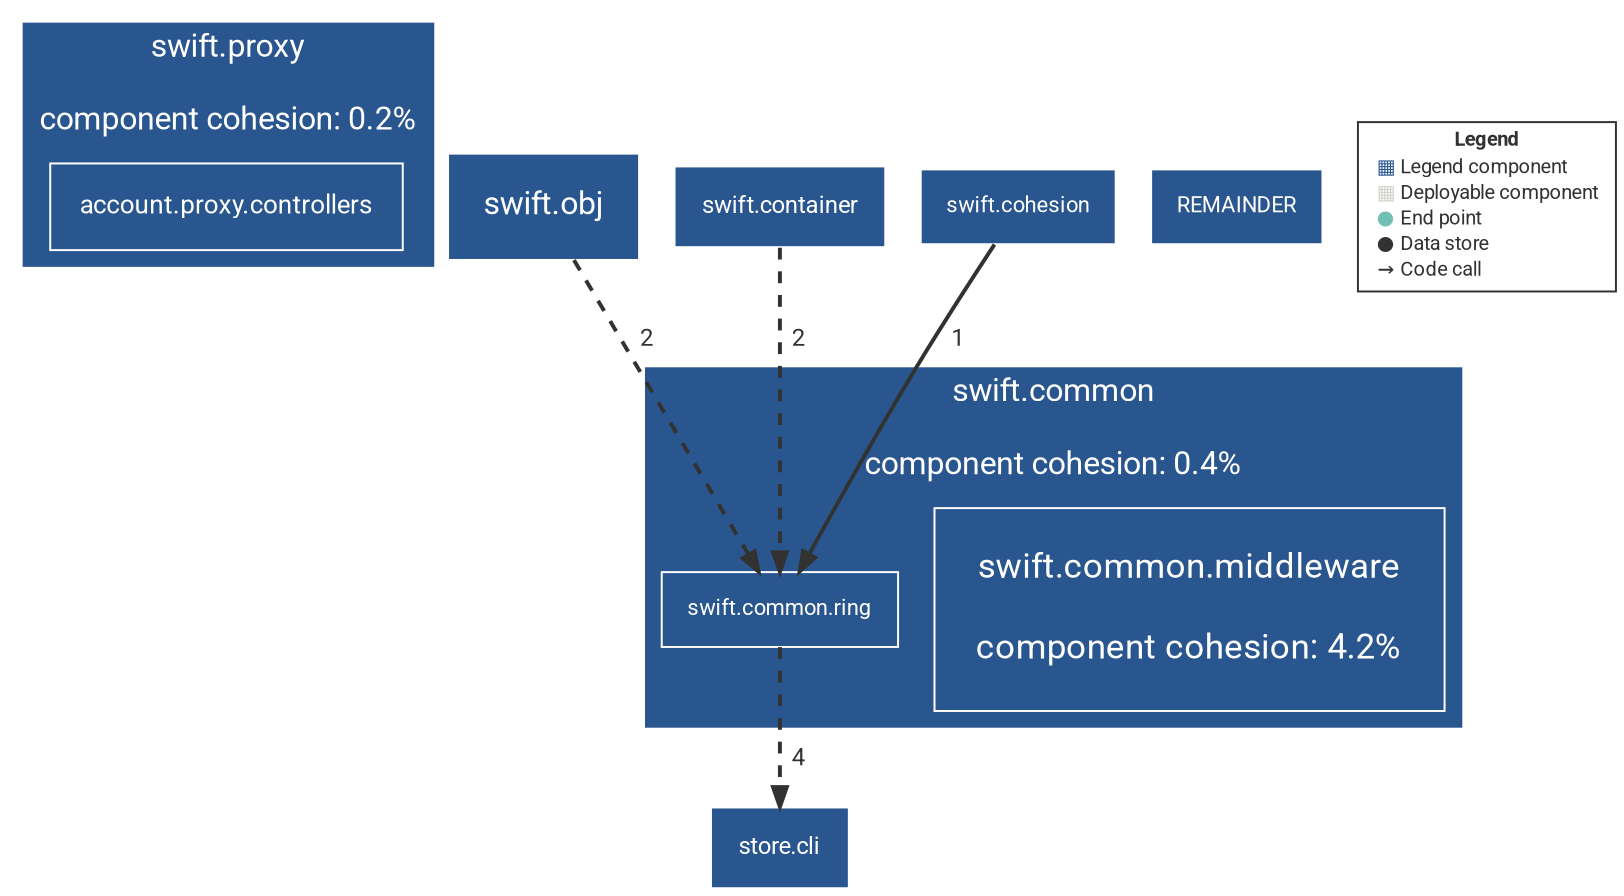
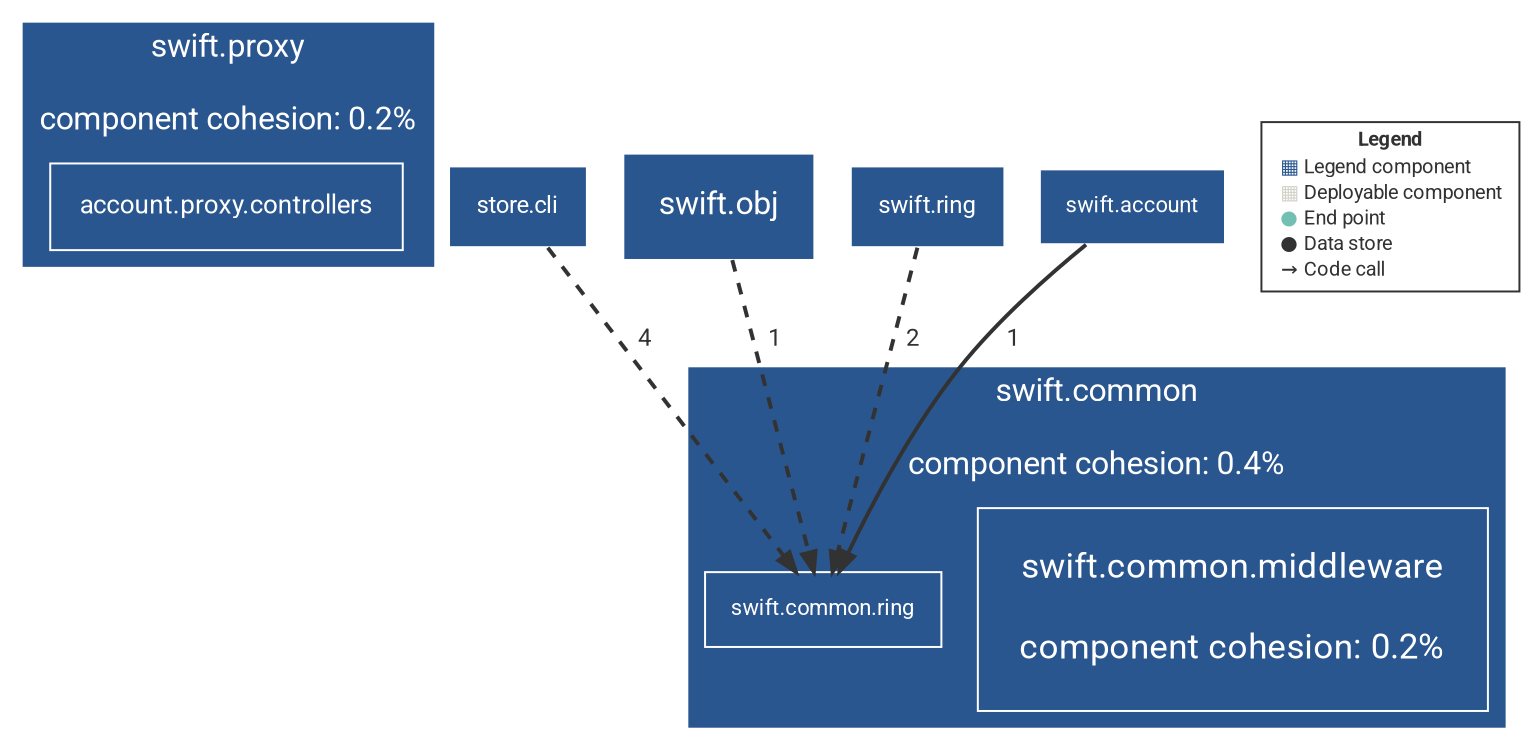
  digraph {
    compound=true
    fontname=Roboto
    rankdir=TD
    node [color="#FFFFFF" fillcolor="#2A568F" fontcolor="#FFFFFF" fontname=Roboto fontsize=11 margin=0.176 penwidth=1 shape=box style=filled]
    edge [color="#323232" fontcolor="#323232" fontname=Roboto fontsize=12 penwidth=2 style=dashed]
    n1 [fontsize=13 label="account.proxy.controllers" margin=0.20800000000000002]
-   n2 [fontsize=18 label="swift.common.middleware\n\ncomponent cohesion: 4.2%" margin=0.28800000000000003]
+   n2 [fontsize=18 label="swift.common.middleware\n\ncomponent cohesion: 0.2%" margin=0.28800000000000003]
    n3 [label="swift.common.ring"]
    n4 [fontsize=12 label="store.cli" margin=0.192]
    n5 [fontsize=16 label="swift.obj" margin=0.256]
-   n6 [label=REMAINDER]
-   n7 [fontsize=12 label="swift.container" margin=0.192]
-   n8 [label="swift.cohesion"]
+   n7 [fontsize=12 label="swift.ring" margin=0.192]
+   n8 [label="swift.account"]
    n9 [color="#323232" fillcolor="#FFFFFF" fontcolor="#323232" fontsize=10 label=<<TABLE BORDER="0" CELLPADDING="1" CELLSPACING="0"> <TR><TD COLSPAN="2"><B>Legend</B></TD></TR> <TR><TD><FONT COLOR="#2A568F">&#9638;</FONT></TD><TD ALIGN="left">Legend component</TD></TR> <TR><TD><FONT COLOR="#D2D1C7">&#9638;</FONT></TD><TD ALIGN="left">Deployable component</TD></TR> <TR><TD><FONT COLOR="#72C0B4">&#9679;</FONT></TD><TD ALIGN="left">End point</TD></TR> <TR><TD><FONT COLOR="#323232">&#9679;</FONT></TD><TD ALIGN="left">Data store</TD></TR> <TR><TD><FONT COLOR="#323232">&rarr;</FONT></TD><TD ALIGN="left">Code call</TD></TR> </TABLE> > margin=""]
    subgraph cluster_1 {
      color="#2A568F"
      fontcolor="#FFFFFF"
      fontsize=16
      label="swift.proxy\n\ncomponent cohesion: 0.2%"
      style=filled
      n1
    }
    subgraph cluster_2 {
      color="#2A568F"
      fontcolor="#FFFFFF"
      fontsize=16
      label="swift.common\n\ncomponent cohesion: 0.4%"
      style=filled
      n2
      n3
    }
-   n3 -> n4 [label="  4"]
-   n5 -> n3 [label="  2"]
+   n4 -> n3 [label="  4"]
+   n5 -> n3 [label="  1"]
    n7 -> n3 [label="  2"]
    n8 -> n3 [label="  1" style=bold]
  }
